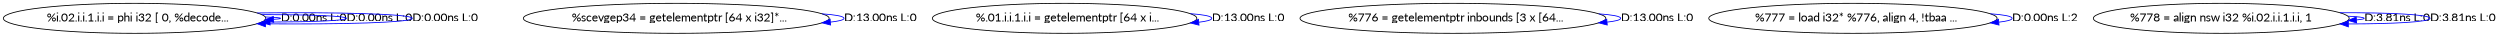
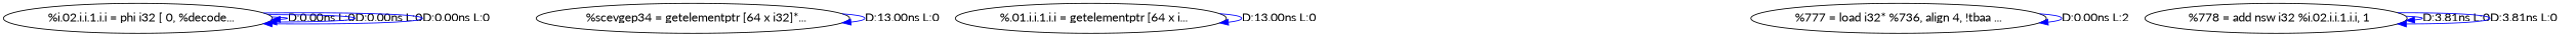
  digraph {
    fontname=Lato
    node [fontname=Lato]
    edge [color=blue fontname=Lato]
    n1 [label="  %i.02.i.i.1.i.i = phi i32 [ 0, %decode..."]
    n2 [label="  %scevgep34 = getelementptr [64 x i32]*..."]
    n3 [label="  %.01.i.i.1.i.i = getelementptr [64 x i..."]
-   n4 [label="  %776 = getelementptr inbounds [3 x [64..."]
-   n5 [label="  %777 = load i32* %776, align 4, !tbaa ..."]
-   n6 [label="%778 = align nsw i32 %i.02.i.i.1.i.i, 1"]
+   n5 [label="%777 = load i32* %736, align 4, !tbaa ..."]
+   n6 [label="  %778 = add nsw i32 %i.02.i.i.1.i.i, 1"]
    n1 -> n1 [label="D:0.00ns L:0"]
    n1 -> n1 [label="D:0.00ns L:0"]
    n1 -> n1 [label="D:0.00ns L:0"]
    n2 -> n2 [label="D:13.00ns L:0"]
    n3 -> n3 [label="D:13.00ns L:0"]
-   n4 -> n4 [label="D:13.00ns L:0"]
    n5 -> n5 [label="D:0.00ns L:2"]
    n6 -> n6 [label="D:3.81ns L:0"]
    n6 -> n6 [label="D:3.81ns L:0"]
  }
